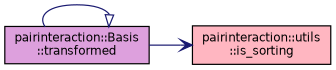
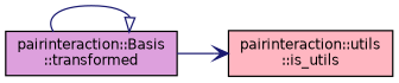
  digraph {
    rankdir=LR
    node [color=black fontname=Helvetica fontsize=10 shape=record style=filled]
    edge [color=midnightblue fontname=Helvetica fontsize=10 labelfontname=Helvetica labelfontsize=10 style=solid]
    n1 [fillcolor=plum fontcolor=black height=0.2 label="pairinteraction::Basis\l::transformed" width=0.4]
-   n2 [height=0.2 label="pairinteraction::utils\l::is_sorting" width=0.4 fillcolor=lightpink]
+   n2 [height=0.2 label="pairinteraction::utils\l::is_utils" width=0.4 fillcolor=lightpink]
    n1 -> n1 [arrowhead=onormal]
    n1 -> n2 [arrowhead=vee]
  }
